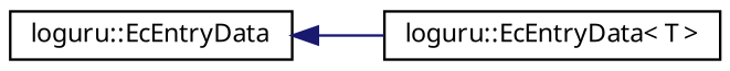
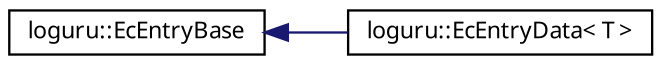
  digraph {
    rankdir=LR
    fontname="Noto Sans"
    node [color=black fillcolor=white fontname="Noto Sans" fontsize=10 shape=record style=filled]
-   n1 [height=0.2 label="loguru::EcEntryData" width=0.4]
+   n1 [height=0.2 label="loguru::EcEntryBase" width=0.4]
    n2 [height=0.2 label="loguru::EcEntryData\< T \>" width=0.4]
    n1 -> n2 [color=midnightblue dir=back fontname="Noto Sans" fontsize=10 labelfontname=Helvetica labelfontsize=10 style=solid]
  }
